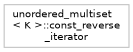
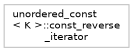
  digraph {
    rankdir=TB
-   n1 [color=grey75 fillcolor=white fontname=Helvetica fontsize=10 height=0.2 label="unordered_multiset\l\< K \>::const_reverse\l_iterator" shape=record style=filled width=0.4]
+   n1 [color=grey75 fillcolor=white fontname=Helvetica fontsize=10 height=0.2 label="unordered_const\l\< K \>::const_reverse\l_iterator" shape=record style=filled width=0.4]
  }
